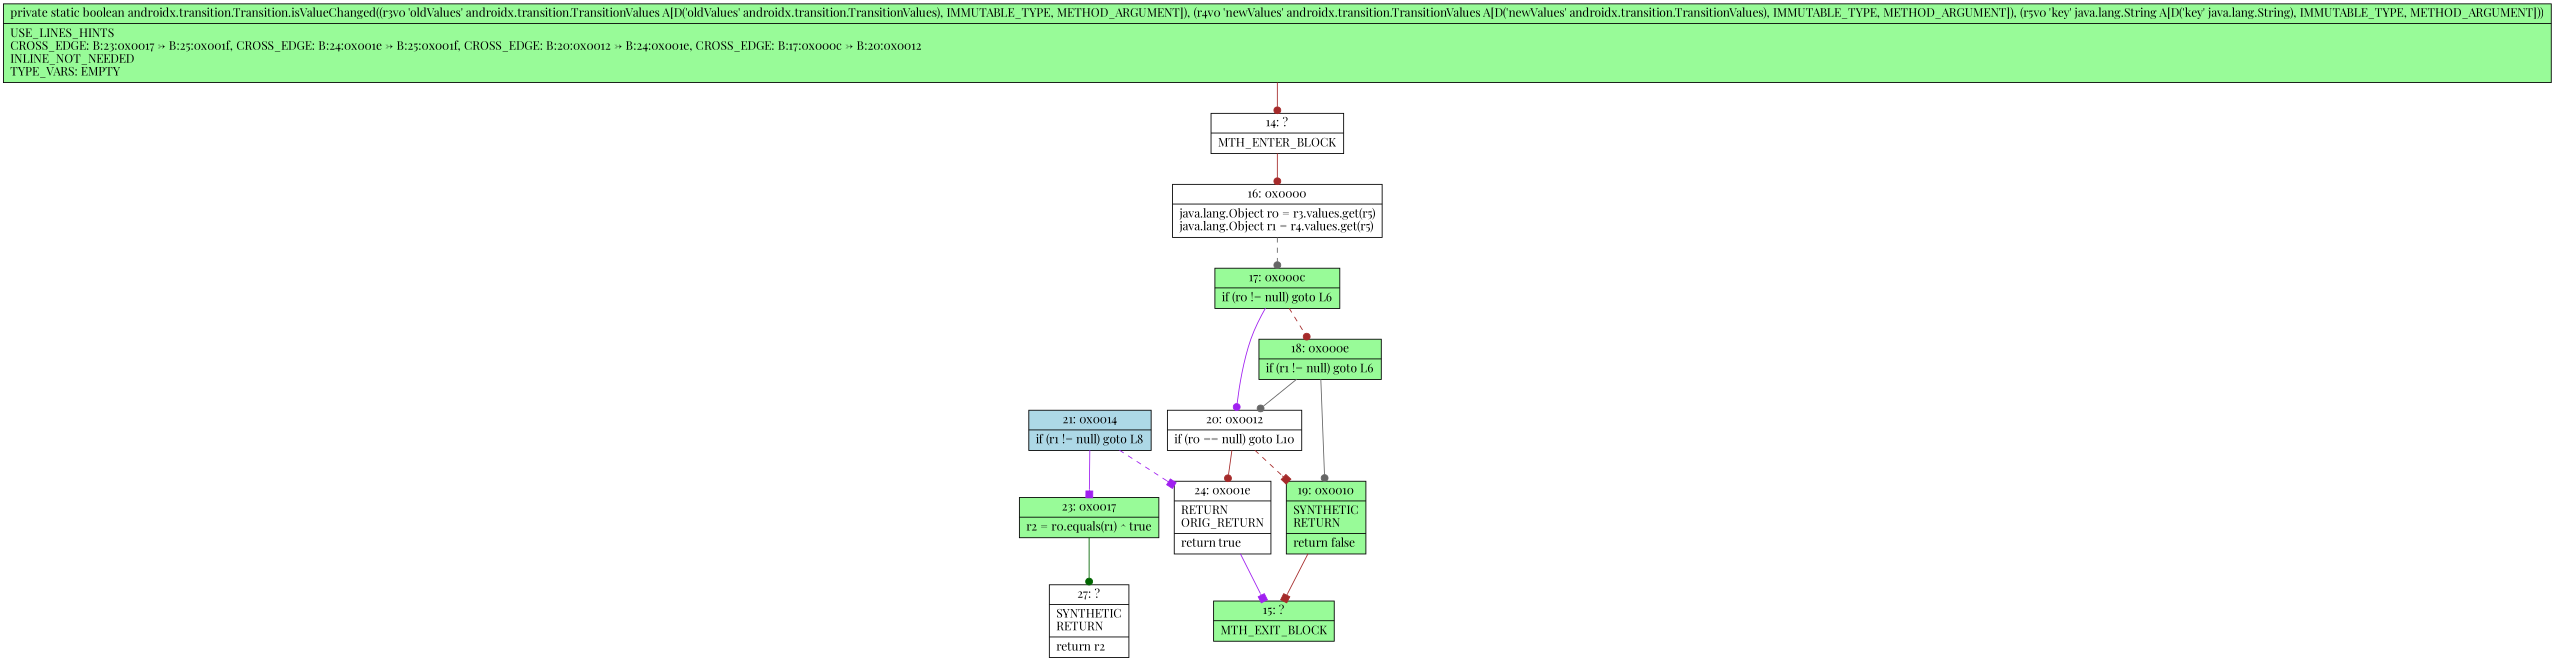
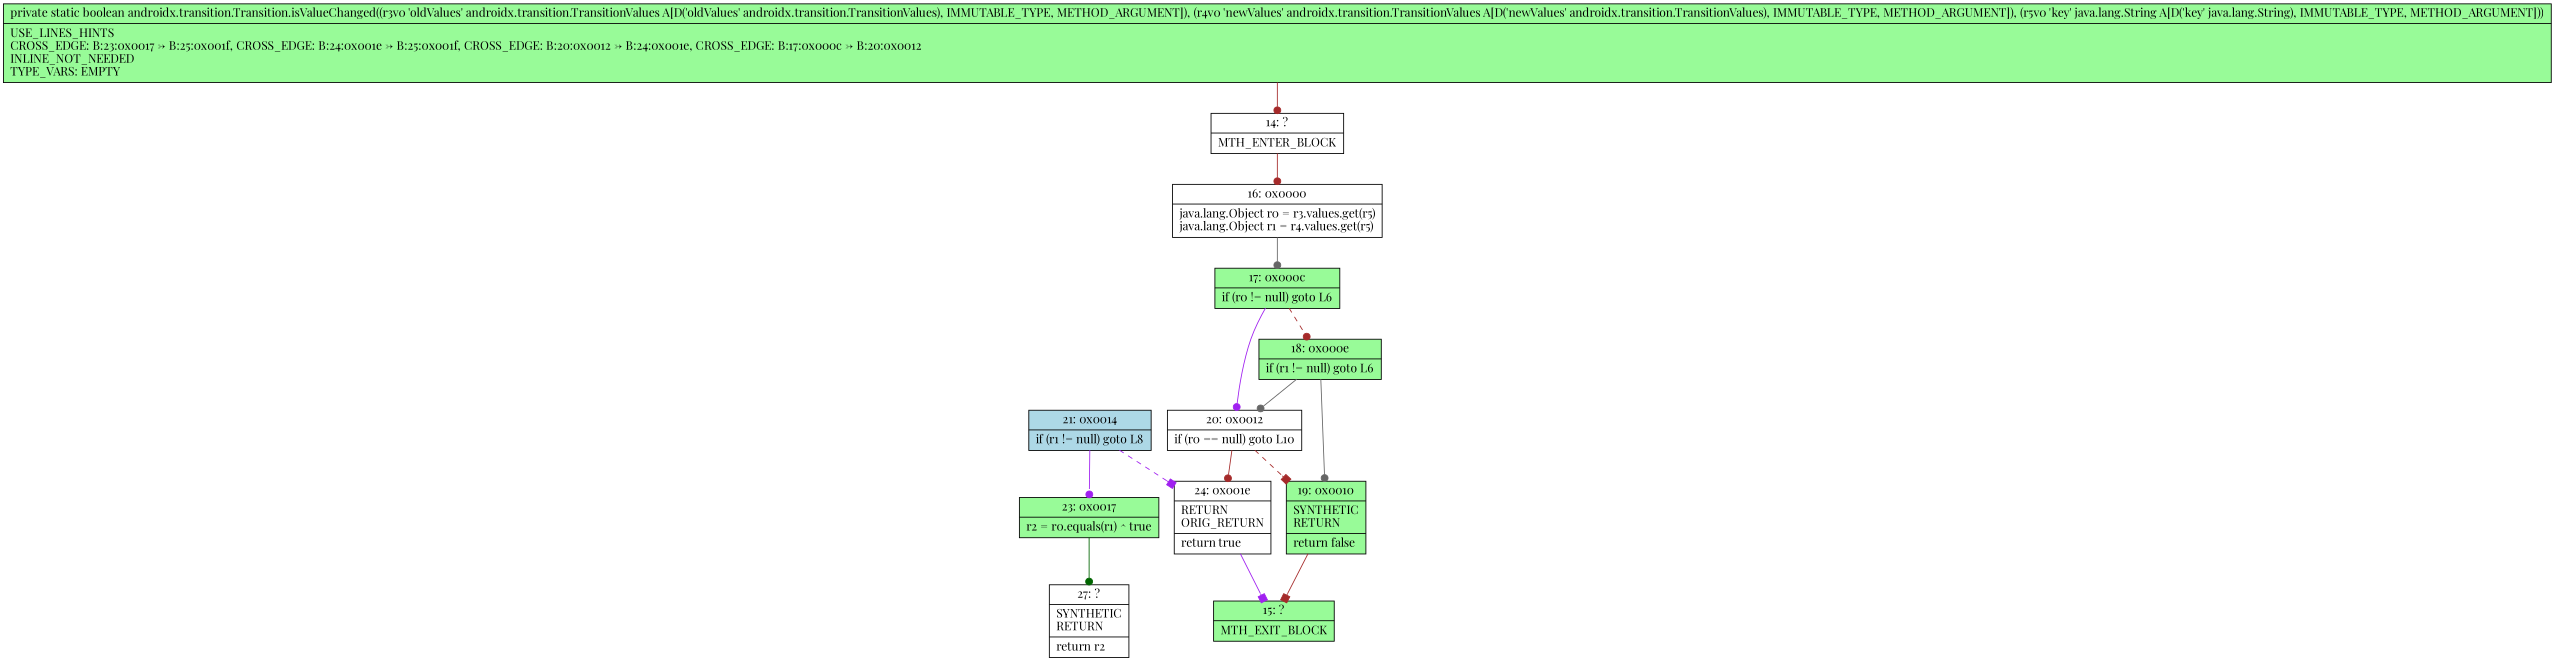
  digraph {
    fontname="Playfair Display"
    node [fillcolor=palegreen fontname="Playfair Display" shape=record style=filled]
    edge [arrowhead=dot color=brown fontname="Playfair Display"]
    n1 [fillcolor=white label="{14\:\ ?|MTH_ENTER_BLOCK\l}"]
    n2 [fillcolor=white label="{16\:\ 0x0000|java.lang.Object r0 = r3.values.get(r5)\ljava.lang.Object r1 = r4.values.get(r5)\l}"]
    n3 [label="{17\:\ 0x000c|if (r0 != null) goto L6\l}"]
    n4 [label="{18\:\ 0x000e|if (r1 != null) goto L6\l}"]
    n5 [fillcolor=white label="{20\:\ 0x0012|if (r0 == null) goto L10\l}"]
    n6 [label="{19\:\ 0x0010|SYNTHETIC\lRETURN\l|return false\l}"]
    n7 [fillcolor=white label="{24\:\ 0x001e|RETURN\lORIG_RETURN\l|return true\l}"]
    n8 [label="{15\:\ ?|MTH_EXIT_BLOCK\l}"]
    n9 [fillcolor=lightblue label="{21\:\ 0x0014|if (r1 != null) goto L8\l}"]
    n10 [label="{23\:\ 0x0017|r2 = r0.equals(r1) ^ true\l}"]
    n11 [fillcolor=white label="{27\:\ ?|SYNTHETIC\lRETURN\l|return r2\l}"]
    n12 [label="{private static boolean androidx.transition.Transition.isValueChanged((r3v0 'oldValues' androidx.transition.TransitionValues A[D('oldValues' androidx.transition.TransitionValues), IMMUTABLE_TYPE, METHOD_ARGUMENT]), (r4v0 'newValues' androidx.transition.TransitionValues A[D('newValues' androidx.transition.TransitionValues), IMMUTABLE_TYPE, METHOD_ARGUMENT]), (r5v0 'key' java.lang.String A[D('key' java.lang.String), IMMUTABLE_TYPE, METHOD_ARGUMENT]))  | USE_LINES_HINTS\lCROSS_EDGE: B:23:0x0017 \-\> B:25:0x001f, CROSS_EDGE: B:24:0x001e \-\> B:25:0x001f, CROSS_EDGE: B:20:0x0012 \-\> B:24:0x001e, CROSS_EDGE: B:17:0x000c \-\> B:20:0x0012\lINLINE_NOT_NEEDED\lTYPE_VARS: EMPTY\l}"]
    n1 -> n2
-   n2 -> n3 [color=gray40 style=dashed]
+   n2 -> n3 [color=gray40]
    n3 -> n4 [style=dashed]
    n3 -> n5 [color=purple]
    n4 -> n5 [color=gray40]
    n4 -> n6 [color=gray40 style=solid]
    n5 -> n6 [arrowhead=box style=dashed]
    n5 -> n7
    n6 -> n8 [arrowhead=box]
    n7 -> n8 [arrowhead=box color=purple]
    n9 -> n7 [arrowhead=box color=purple style=dashed]
-   n9 -> n10 [arrowhead=box color=purple]
+   n9 -> n10 [color=purple]
    n10 -> n11 [color=darkgreen]
    n12 -> n1
  }
